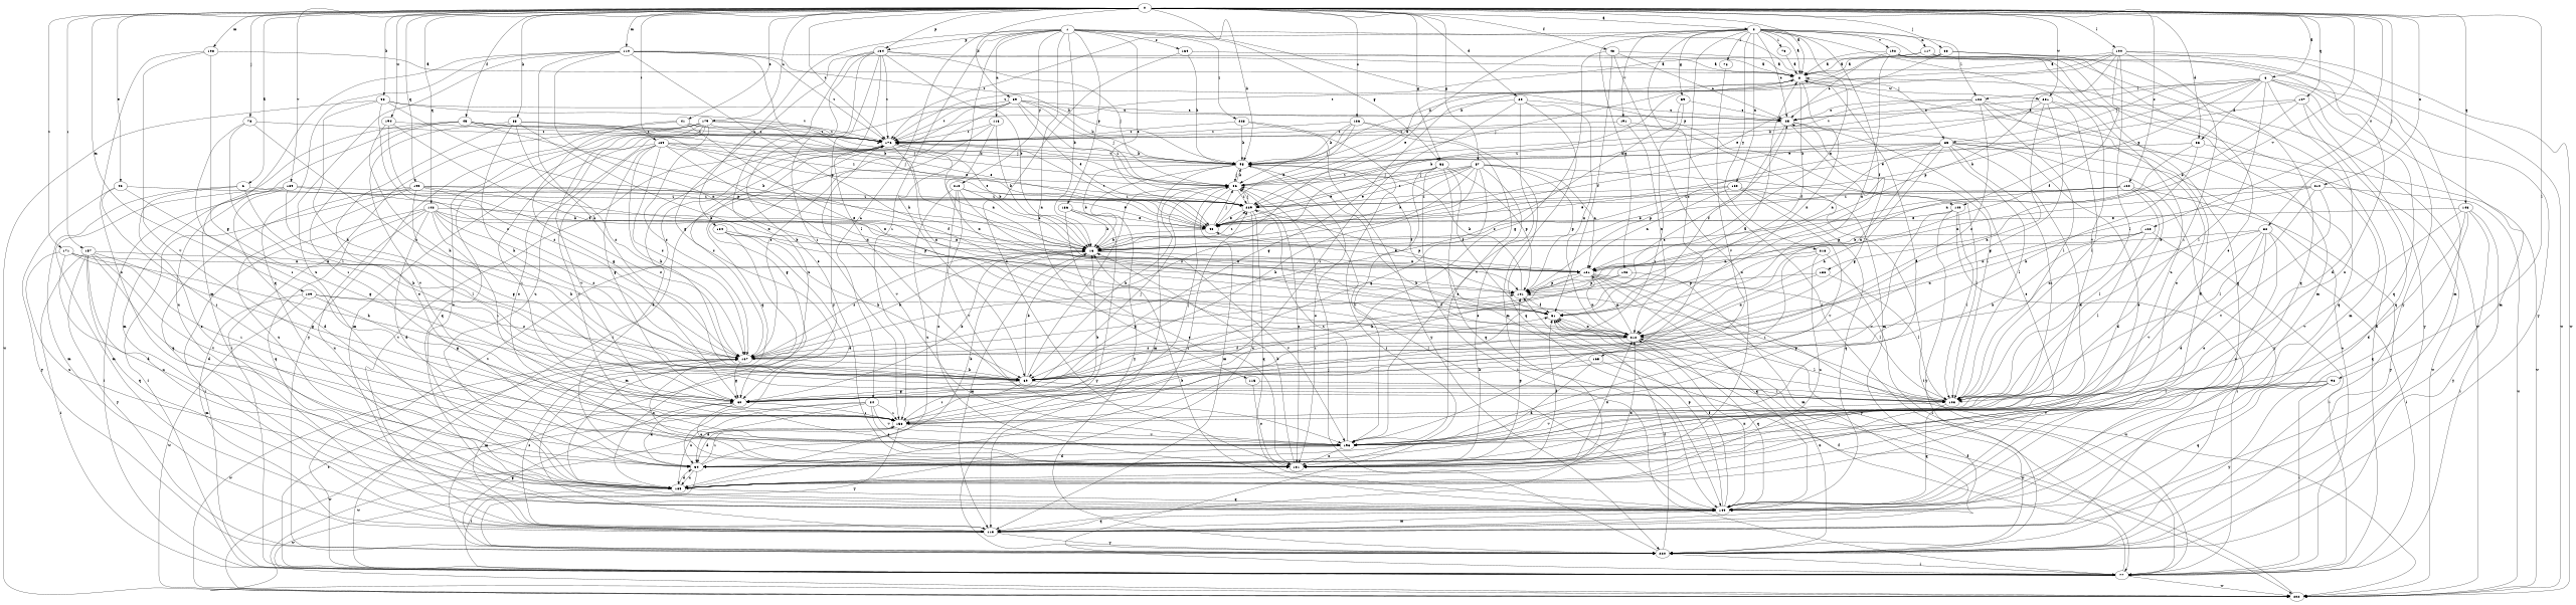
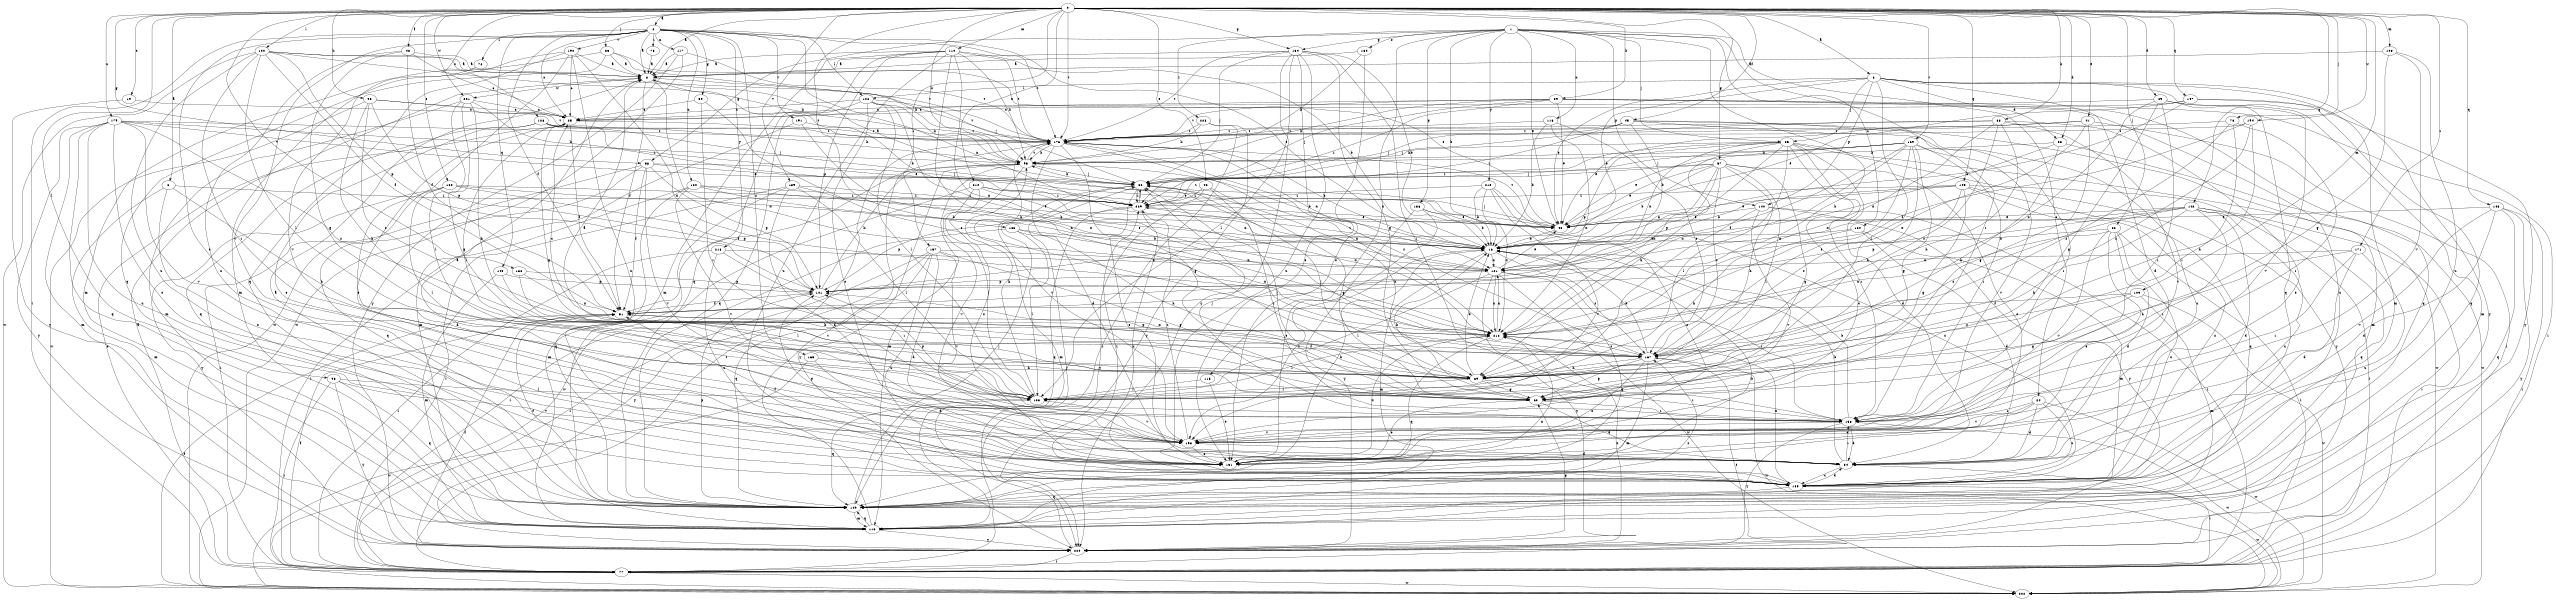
  strict digraph {
    0
    2
    3
    6
    8
+   19
    29
    33
    41
    42
    45
    48
    57
    58
    78
    82
    83
    88
    89
    93
    95
    98
    100
    108
    109
    110
    126
    134
    142
    143
    145
    147
    157
    160
    163
    169
    171
    176
    179
    186
    189
    194
    201
    210
    16
    25
    51
    59
    72
    73
    77
    102
    117
    120
    121
    131
    148
    165
    191
    192
    193
    218
    43
    85
    140
    34
    103
    113
    149
    220
    69
    229
    86
    212
    158
    60
    202
    185
    167
    141
    1
    24
    115
    116
    136
    164
    184
    213
    228
    0 -> 2 [label=a]
    0 -> 3 [label=a]
    0 -> 6 [label=a]
    0 -> 8 [label=a]
+   0 -> 19 [label=c]
    0 -> 29 [label=d]
    0 -> 33 [label=d]
    0 -> 41 [label=e]
    0 -> 42 [label=e]
    0 -> 45 [label=f]
    0 -> 48 [label=f]
    0 -> 57 [label=g]
    0 -> 58 [label=g]
    0 -> 78 [label=j]
    0 -> 82 [label=j]
    0 -> 83 [label=j]
    0 -> 88 [label=k]
    0 -> 89 [label=k]
    0 -> 93 [label=k]
    0 -> 95 [label=k]
    0 -> 98 [label=l]
    0 -> 100 [label=l]
    0 -> 108 [label=m]
    0 -> 109 [label=m]
    0 -> 110 [label=m]
    0 -> 126 [label=o]
    0 -> 134 [label=p]
    0 -> 142 [label=q]
    0 -> 143 [label=q]
    0 -> 145 [label=q]
    0 -> 147 [label=q]
    0 -> 157 [label=r]
    0 -> 160 [label=s]
    0 -> 163 [label=s]
    0 -> 169 [label=t]
    0 -> 171 [label=t]
    0 -> 176 [label=t]
    0 -> 179 [label=u]
    0 -> 186 [label=v]
    0 -> 189 [label=v]
    0 -> 194 [label=w]
    0 -> 201 [label=w]
    0 -> 210 [label=x]
    2 -> 8 [label=a]
    2 -> 176 [label=t]
    2 -> 16 [label=e]
    2 -> 25 [label=c]
    2 -> 51 [label=f]
    2 -> 59 [label=g]
    2 -> 72 [label=i]
    2 -> 73 [label=i]
    2 -> 77 [label=i]
    2 -> 102 [label=l]
    2 -> 117 [label=n]
    2 -> 120 [label=n]
    2 -> 121 [label=n]
    2 -> 131 [label=o]
    2 -> 148 [label=q]
    2 -> 165 [label=s]
    2 -> 191 [label=v]
    2 -> 192 [label=v]
    2 -> 193 [label=v]
    2 -> 218 [label=y]
    3 -> 33 [label=d]
    3 -> 16 [label=b]
    3 -> 102 [label=l]
    3 -> 43 [label=e]
    3 -> 85 [label=j]
    3 -> 140 [label=p]
    3 -> 34 [label=d]
    3 -> 103 [label=l]
    3 -> 113 [label=m]
    3 -> 149 [label=q]
    3 -> 220 [label=y]
    6 -> 131 [label=o]
    6 -> 113 [label=m]
    6 -> 69 [label=h]
    6 -> 229 [label=z]
    8 -> 201 [label=w]
    8 -> 16 [label=b]
    8 -> 51 [label=f]
    8 -> 86 [label=j]
    8 -> 212 [label=x]
+   19 -> 25 [label=c]
+   19 -> 220 [label=y]
    29 -> 25 [label=c]
    29 -> 193 [label=v]
    29 -> 113 [label=m]
    29 -> 212 [label=x]
    29 -> 158 [label=r]
    29 -> 60 [label=g]
    33 -> 95 [label=k]
    33 -> 121 [label=n]
    33 -> 69 [label=h]
    33 -> 202 [label=w]
    41 -> 176 [label=t]
    41 -> 77 [label=i]
    41 -> 43 [label=e]
    41 -> 212 [label=x]
    41 -> 60 [label=g]
    42 -> 220 [label=y]
    42 -> 229 [label=z]
    42 -> 158 [label=r]
    42 -> 60 [label=g]
    45 -> 176 [label=t]
    45 -> 16 [label=b]
    45 -> 113 [label=m]
    45 -> 229 [label=z]
    45 -> 86 [label=j]
    45 -> 158 [label=r]
    45 -> 185 [label=u]
    48 -> 8 [label=a]
    48 -> 25 [label=c]
    48 -> 51 [label=f]
    48 -> 60 [label=g]
    48 -> 185 [label=u]
    57 -> 16 [label=b]
    57 -> 121 [label=n]
    57 -> 131 [label=o]
    57 -> 43 [label=e]
    57 -> 103 [label=l]
    57 -> 69 [label=h]
    57 -> 229 [label=z]
    57 -> 86 [label=j]
    57 -> 60 [label=g]
    57 -> 167 [label=s]
    57 -> 141 [label=p]
    58 -> 51 [label=f]
    58 -> 77 [label=i]
    58 -> 193 [label=v]
    58 -> 43 [label=e]
    58 -> 149 [label=q]
    58 -> 86 [label=j]
    58 -> 141 [label=p]
    78 -> 176 [label=t]
    78 -> 103 [label=l]
    78 -> 158 [label=r]
    78 -> 167 [label=s]
    82 -> 16 [label=b]
    82 -> 77 [label=i]
    82 -> 131 [label=o]
    82 -> 193 [label=v]
    82 -> 34 [label=d]
    82 -> 212 [label=x]
    82 -> 185 [label=u]
    83 -> 8 [label=a]
    83 -> 95 [label=k]
    83 -> 43 [label=e]
    83 -> 113 [label=m]
    83 -> 149 [label=q]
    88 -> 176 [label=t]
    88 -> 131 [label=o]
    88 -> 193 [label=v]
    88 -> 69 [label=h]
    88 -> 86 [label=j]
    88 -> 212 [label=x]
    88 -> 167 [label=s]
    89 -> 95 [label=k]
    89 -> 176 [label=t]
    89 -> 25 [label=c]
    89 -> 77 [label=i]
    89 -> 43 [label=e]
    89 -> 149 [label=q]
    89 -> 229 [label=z]
    89 -> 86 [label=j]
    89 -> 185 [label=u]
    93 -> 176 [label=t]
    93 -> 25 [label=c]
    93 -> 69 [label=h]
    93 -> 202 [label=w]
    93 -> 167 [label=s]
    93 -> 141 [label=p]
    95 -> 176 [label=t]
    95 -> 16 [label=b]
    95 -> 51 [label=f]
    95 -> 131 [label=o]
    95 -> 113 [label=m]
    95 -> 220 [label=y]
    95 -> 86 [label=j]
    98 -> 77 [label=i]
    98 -> 193 [label=v]
    98 -> 103 [label=l]
    98 -> 149 [label=q]
    98 -> 220 [label=y]
    100 -> 8 [label=a]
    100 -> 95 [label=k]
    100 -> 176 [label=t]
    100 -> 51 [label=f]
    100 -> 103 [label=l]
    100 -> 158 [label=r]
    100 -> 202 [label=w]
    100 -> 185 [label=u]
    100 -> 141 [label=p]
    108 -> 8 [label=a]
    108 -> 193 [label=v]
    108 -> 60 [label=g]
    108 -> 185 [label=u]
    109 -> 51 [label=f]
    109 -> 113 [label=m]
    109 -> 60 [label=g]
    109 -> 202 [label=w]
    109 -> 167 [label=s]
    110 -> 8 [label=a]
    110 -> 95 [label=k]
    110 -> 176 [label=t]
    110 -> 16 [label=b]
    110 -> 113 [label=m]
    110 -> 149 [label=q]
    110 -> 69 [label=h]
    110 -> 212 [label=x]
    110 -> 185 [label=u]
    110 -> 141 [label=p]
    126 -> 95 [label=k]
    126 -> 176 [label=t]
    126 -> 131 [label=o]
    126 -> 43 [label=e]
    126 -> 149 [label=q]
    126 -> 86 [label=j]
    134 -> 8 [label=a]
    134 -> 176 [label=t]
    134 -> 16 [label=b]
    134 -> 131 [label=o]
    134 -> 103 [label=l]
    134 -> 220 [label=y]
    134 -> 86 [label=j]
    134 -> 158 [label=r]
    134 -> 60 [label=g]
    134 -> 185 [label=u]
    142 -> 77 [label=i]
    142 -> 121 [label=n]
    142 -> 43 [label=e]
    142 -> 34 [label=d]
    142 -> 149 [label=q]
    142 -> 69 [label=h]
    142 -> 158 [label=r]
    142 -> 185 [label=u]
    142 -> 167 [label=s]
    142 -> 141 [label=p]
    143 -> 77 [label=i]
    143 -> 193 [label=v]
    143 -> 43 [label=e]
    143 -> 34 [label=d]
    143 -> 149 [label=q]
    143 -> 220 [label=y]
    145 -> 16 [label=b]
    145 -> 77 [label=i]
    145 -> 43 [label=e]
    145 -> 149 [label=q]
    145 -> 229 [label=z]
    145 -> 60 [label=g]
    145 -> 185 [label=u]
    145 -> 167 [label=s]
    147 -> 16 [label=b]
    147 -> 25 [label=c]
    147 -> 43 [label=e]
    147 -> 149 [label=q]
    147 -> 220 [label=y]
    157 -> 77 [label=i]
    157 -> 121 [label=n]
    157 -> 193 [label=v]
    157 -> 34 [label=d]
    157 -> 149 [label=q]
    157 -> 220 [label=y]
    157 -> 60 [label=g]
    157 -> 185 [label=u]
    160 -> 16 [label=b]
    160 -> 34 [label=d]
    160 -> 103 [label=l]
    160 -> 220 [label=y]
    160 -> 229 [label=z]
    160 -> 141 [label=p]
    163 -> 16 [label=b]
    163 -> 77 [label=i]
    163 -> 103 [label=l]
    163 -> 69 [label=h]
    163 -> 212 [label=x]
    169 -> 95 [label=k]
    169 -> 51 [label=f]
    169 -> 193 [label=v]
    169 -> 43 [label=e]
    169 -> 69 [label=h]
    169 -> 86 [label=j]
    169 -> 212 [label=x]
    169 -> 158 [label=r]
    169 -> 60 [label=g]
    169 -> 167 [label=s]
    171 -> 121 [label=n]
    171 -> 34 [label=d]
    171 -> 69 [label=h]
    171 -> 158 [label=r]
    171 -> 185 [label=u]
    176 -> 95 [label=k]
    176 -> 16 [label=b]
    176 -> 121 [label=n]
    176 -> 193 [label=v]
    176 -> 34 [label=d]
    176 -> 212 [label=x]
    176 -> 60 [label=g]
    176 -> 167 [label=s]
    179 -> 95 [label=k]
    179 -> 176 [label=t]
    179 -> 131 [label=o]
    179 -> 193 [label=v]
    179 -> 43 [label=e]
    179 -> 113 [label=m]
    179 -> 149 [label=q]
    179 -> 220 [label=y]
    179 -> 185 [label=u]
    179 -> 167 [label=s]
    186 -> 103 [label=l]
    186 -> 212 [label=x]
    186 -> 141 [label=p]
    189 -> 16 [label=b]
    189 -> 77 [label=i]
    189 -> 34 [label=d]
    189 -> 103 [label=l]
    189 -> 113 [label=m]
    189 -> 229 [label=z]
    194 -> 176 [label=t]
    194 -> 51 [label=f]
    194 -> 69 [label=h]
    194 -> 167 [label=s]
    201 -> 25 [label=c]
    201 -> 103 [label=l]
    201 -> 113 [label=m]
    201 -> 69 [label=h]
    201 -> 229 [label=z]
    201 -> 60 [label=g]
    210 -> 121 [label=n]
    210 -> 193 [label=v]
    210 -> 103 [label=l]
    210 -> 229 [label=z]
    210 -> 212 [label=x]
    210 -> 202 [label=w]
    16 -> 121 [label=n]
    16 -> 193 [label=v]
    16 -> 113 [label=m]
    16 -> 229 [label=z]
    16 -> 167 [label=s]
    25 -> 176 [label=t]
    25 -> 51 [label=f]
    25 -> 131 [label=o]
    25 -> 103 [label=l]
    25 -> 60 [label=g]
    51 -> 212 [label=x]
    59 -> 25 [label=c]
    59 -> 158 [label=r]
    59 -> 167 [label=s]
    72 -> 193 [label=v]
    73 -> 8 [label=a]
    77 -> 8 [label=a]
    77 -> 176 [label=t]
    77 -> 25 [label=c]
    77 -> 51 [label=f]
    77 -> 202 [label=w]
    77 -> 167 [label=s]
    102 -> 95 [label=k]
    102 -> 176 [label=t]
    102 -> 25 [label=c]
    102 -> 131 [label=o]
    102 -> 103 [label=l]
    102 -> 149 [label=q]
    102 -> 167 [label=s]
    117 -> 8 [label=a]
    117 -> 176 [label=t]
    117 -> 220 [label=y]
    117 -> 202 [label=w]
    120 -> 77 [label=i]
    120 -> 121 [label=n]
    120 -> 193 [label=v]
    120 -> 43 [label=e]
    120 -> 149 [label=q]
    120 -> 229 [label=z]
    121 -> 43 [label=e]
    121 -> 103 [label=l]
    121 -> 149 [label=q]
    121 -> 220 [label=y]
    121 -> 212 [label=x]
    121 -> 158 [label=r]
    121 -> 202 [label=w]
    121 -> 141 [label=p]
    131 -> 16 [label=b]
    131 -> 51 [label=f]
    131 -> 212 [label=x]
    131 -> 141 [label=p]
    148 -> 113 [label=m]
    148 -> 69 [label=h]
    148 -> 141 [label=p]
    165 -> 34 [label=d]
    165 -> 69 [label=h]
    165 -> 202 [label=w]
    191 -> 176 [label=t]
    191 -> 113 [label=m]
    191 -> 212 [label=x]
    192 -> 8 [label=a]
    192 -> 25 [label=c]
    192 -> 113 [label=m]
    192 -> 149 [label=q]
    192 -> 212 [label=x]
    192 -> 202 [label=w]
    192 -> 185 [label=u]
    193 -> 8 [label=a]
    193 -> 131 [label=o]
    193 -> 34 [label=d]
    193 -> 229 [label=z]
    218 -> 77 [label=i]
    218 -> 121 [label=n]
    218 -> 158 [label=r]
    218 -> 185 [label=u]
    43 -> 176 [label=t]
    43 -> 16 [label=b]
    43 -> 86 [label=j]
    85 -> 95 [label=k]
    85 -> 121 [label=n]
    85 -> 131 [label=o]
    85 -> 34 [label=d]
    85 -> 103 [label=l]
    85 -> 220 [label=y]
    85 -> 69 [label=h]
    85 -> 229 [label=z]
    85 -> 212 [label=x]
    85 -> 158 [label=r]
    85 -> 202 [label=w]
    85 -> 141 [label=p]
    140 -> 77 [label=i]
    140 -> 193 [label=v]
    140 -> 43 [label=e]
    140 -> 103 [label=l]
    140 -> 220 [label=y]
    34 -> 16 [label=b]
    34 -> 77 [label=i]
    34 -> 158 [label=r]
    34 -> 185 [label=u]
    103 -> 95 [label=k]
    103 -> 193 [label=v]
    103 -> 149 [label=q]
    103 -> 141 [label=p]
    113 -> 176 [label=t]
    113 -> 149 [label=q]
    113 -> 220 [label=y]
    113 -> 167 [label=s]
    149 -> 8 [label=a]
    149 -> 16 [label=b]
    149 -> 51 [label=f]
    149 -> 113 [label=m]
    149 -> 86 [label=j]
    149 -> 212 [label=x]
    149 -> 141 [label=p]
    220 -> 51 [label=f]
    220 -> 77 [label=i]
    220 -> 86 [label=j]
    220 -> 212 [label=x]
    220 -> 60 [label=g]
    69 -> 8 [label=a]
    69 -> 16 [label=b]
    69 -> 51 [label=f]
    69 -> 103 [label=l]
    69 -> 86 [label=j]
    69 -> 158 [label=r]
    69 -> 60 [label=g]
    229 -> 43 [label=e]
    229 -> 149 [label=q]
    229 -> 86 [label=j]
    229 -> 185 [label=u]
    229 -> 141 [label=p]
    86 -> 8 [label=a]
    86 -> 95 [label=k]
    86 -> 131 [label=o]
    86 -> 113 [label=m]
    86 -> 69 [label=h]
    86 -> 229 [label=z]
    212 -> 121 [label=n]
    212 -> 103 [label=l]
    212 -> 149 [label=q]
    212 -> 167 [label=s]
    158 -> 16 [label=b]
    158 -> 193 [label=v]
    158 -> 34 [label=d]
    158 -> 220 [label=y]
    158 -> 86 [label=j]
    158 -> 202 [label=w]
    60 -> 16 [label=b]
    60 -> 131 [label=o]
    60 -> 34 [label=d]
    60 -> 86 [label=j]
    60 -> 158 [label=r]
    202 -> 51 [label=f]
    185 -> 34 [label=d]
    185 -> 149 [label=q]
    185 -> 229 [label=z]
    185 -> 212 [label=x]
    185 -> 202 [label=w]
    167 -> 16 [label=b]
    167 -> 25 [label=c]
    167 -> 131 [label=o]
    167 -> 113 [label=m]
    167 -> 69 [label=h]
    167 -> 60 [label=g]
    167 -> 202 [label=w]
    167 -> 141 [label=p]
    141 -> 95 [label=k]
    141 -> 51 [label=f]
    1 -> 58 [label=g]
    1 -> 134 [label=p]
    1 -> 16 [label=b]
    1 -> 43 [label=e]
    1 -> 85 [label=j]
    1 -> 140 [label=p]
    1 -> 69 [label=h]
    1 -> 158 [label=r]
    1 -> 24 [label=c]
    1 -> 115 [label=n]
    1 -> 116 [label=n]
    1 -> 136 [label=p]
    1 -> 164 [label=s]
    1 -> 184 [label=u]
    1 -> 213 [label=y]
    1 -> 228 [label=z]
    24 -> 131 [label=o]
    24 -> 193 [label=v]
    24 -> 34 [label=d]
    24 -> 158 [label=r]
    24 -> 202 [label=w]
    24 -> 185 [label=u]
    115 -> 131 [label=o]
    115 -> 103 [label=l]
    116 -> 176 [label=t]
    116 -> 16 [label=b]
    116 -> 212 [label=x]
    116 -> 167 [label=s]
    136 -> 16 [label=b]
    136 -> 131 [label=o]
    136 -> 43 [label=e]
    136 -> 220 [label=y]
    164 -> 8 [label=a]
    164 -> 95 [label=k]
    164 -> 131 [label=o]
    184 -> 16 [label=b]
    184 -> 34 [label=d]
    184 -> 113 [label=m]
    184 -> 69 [label=h]
    213 -> 16 [label=b]
    213 -> 131 [label=o]
    213 -> 193 [label=v]
    213 -> 229 [label=z]
    213 -> 212 [label=x]
    213 -> 185 [label=u]
    228 -> 95 [label=k]
    228 -> 176 [label=t]
    228 -> 77 [label=i]
    228 -> 220 [label=y]
  }
